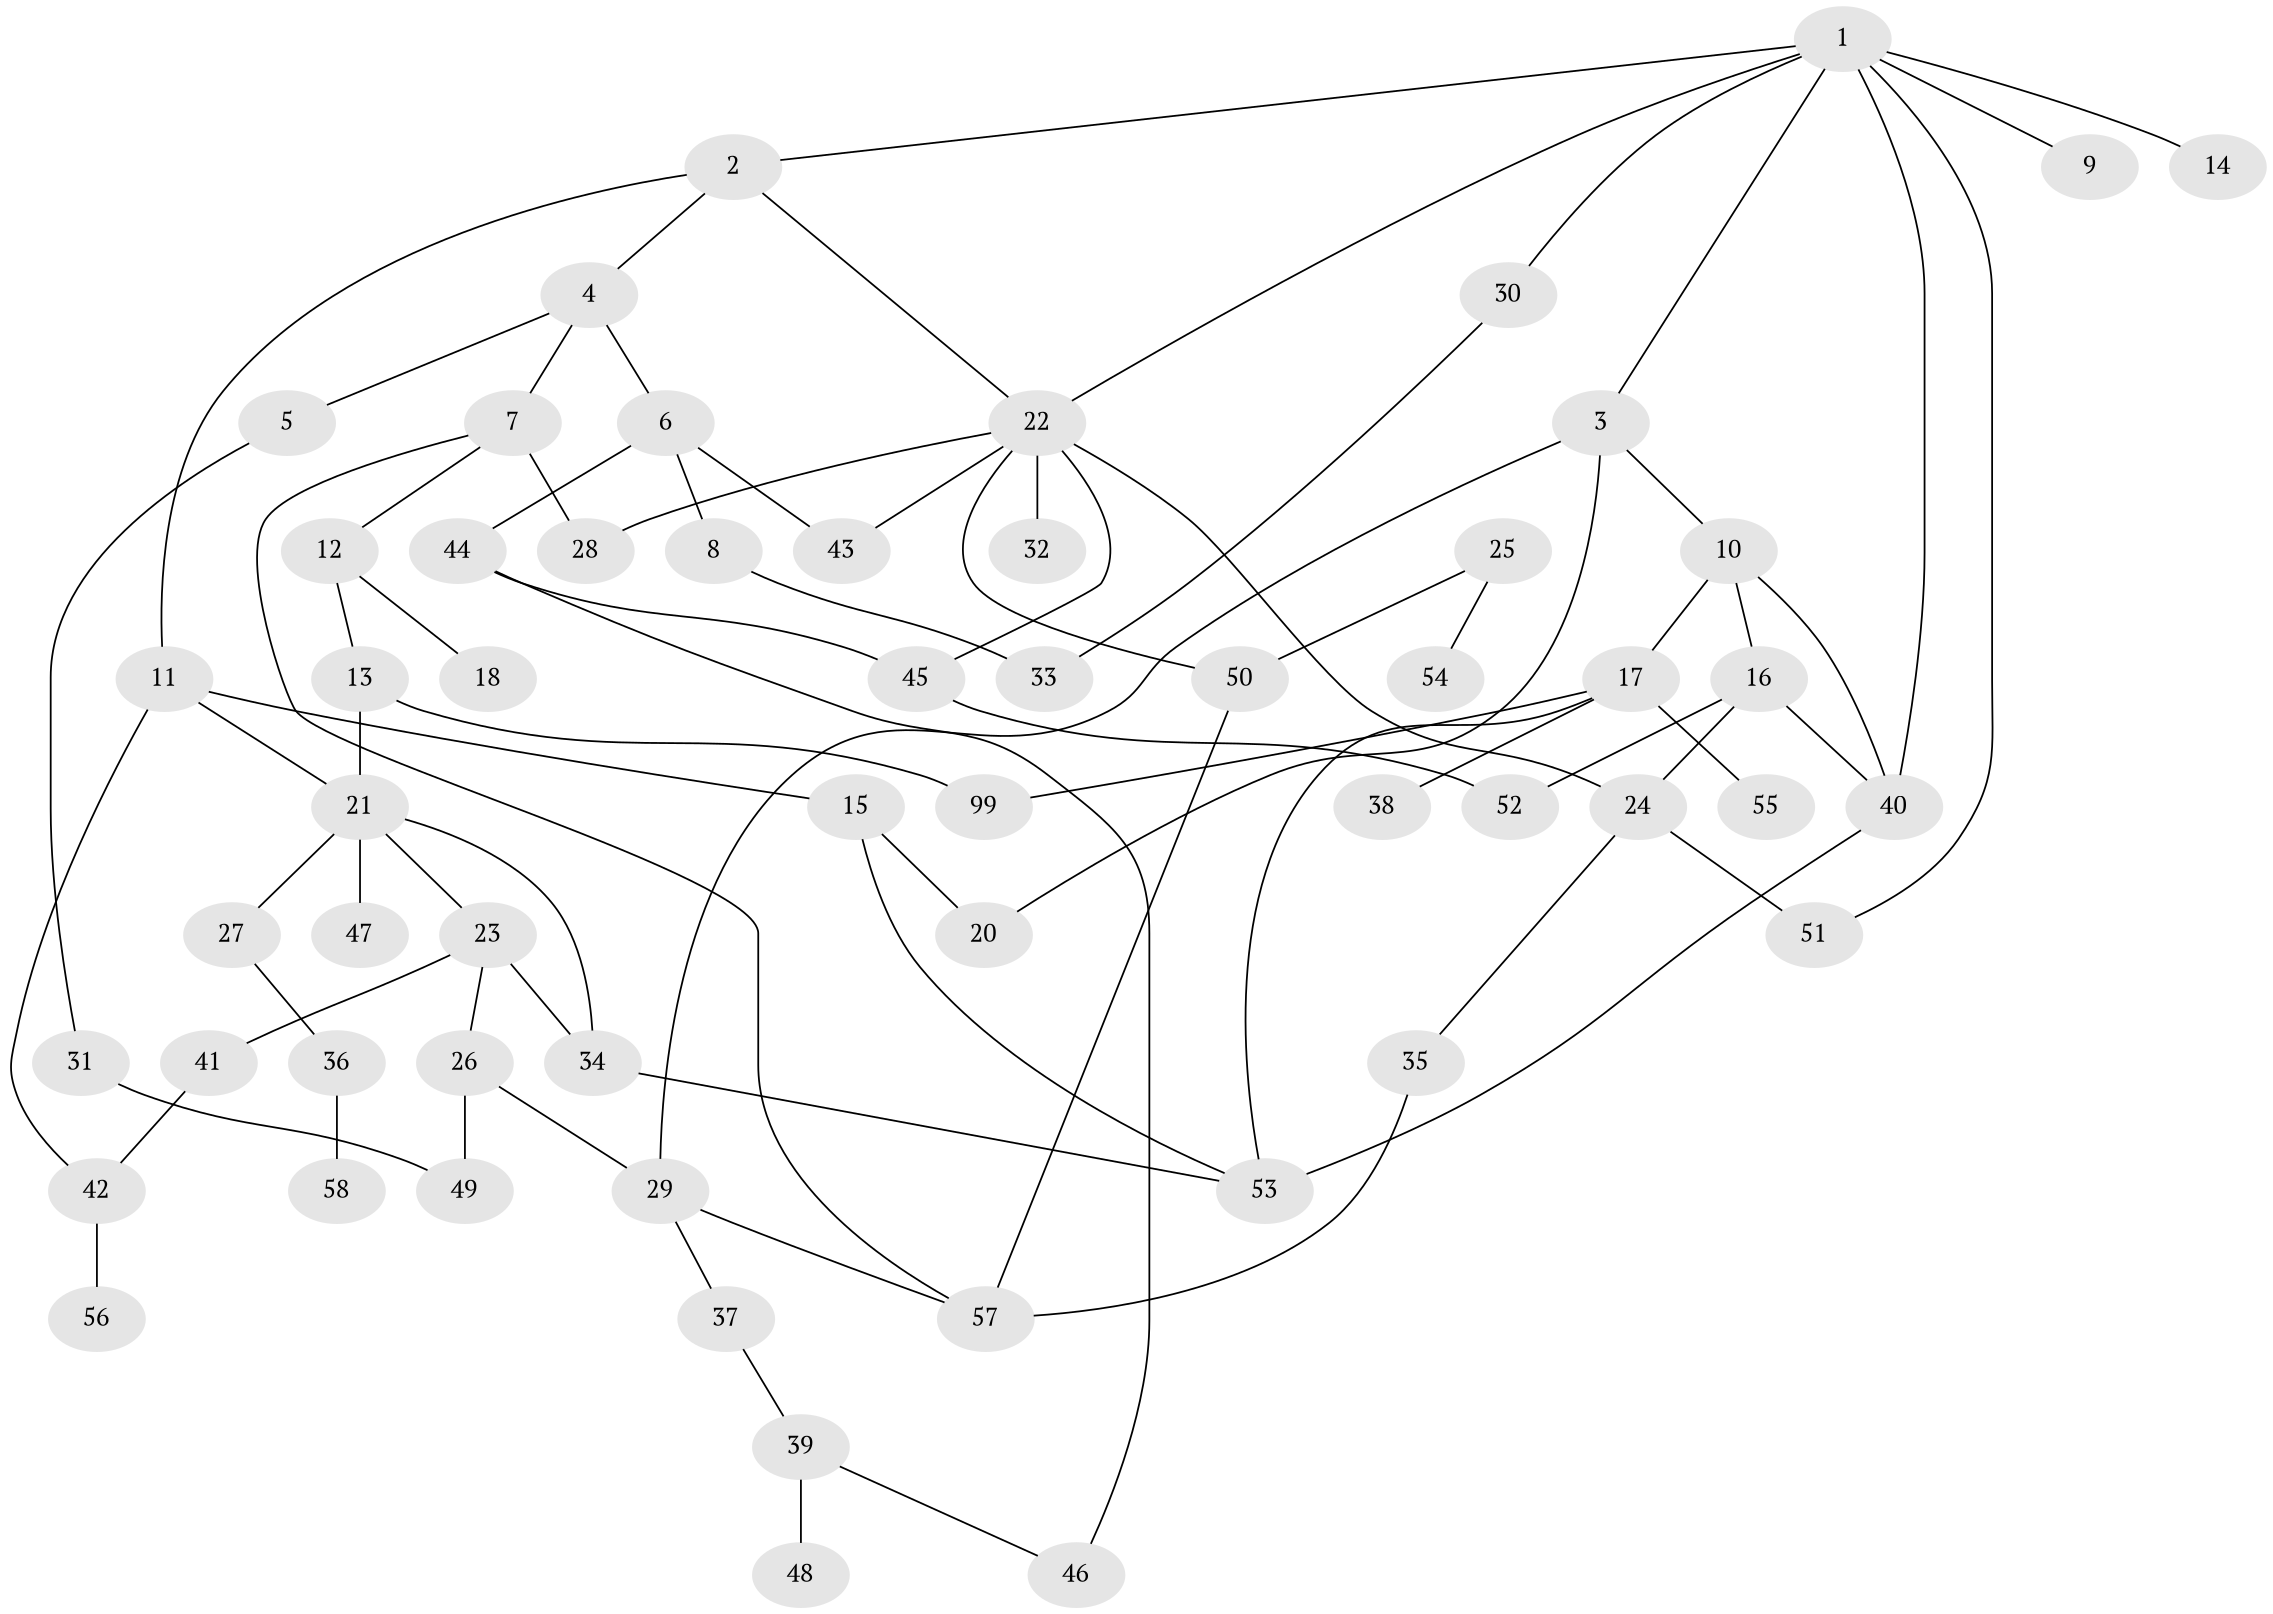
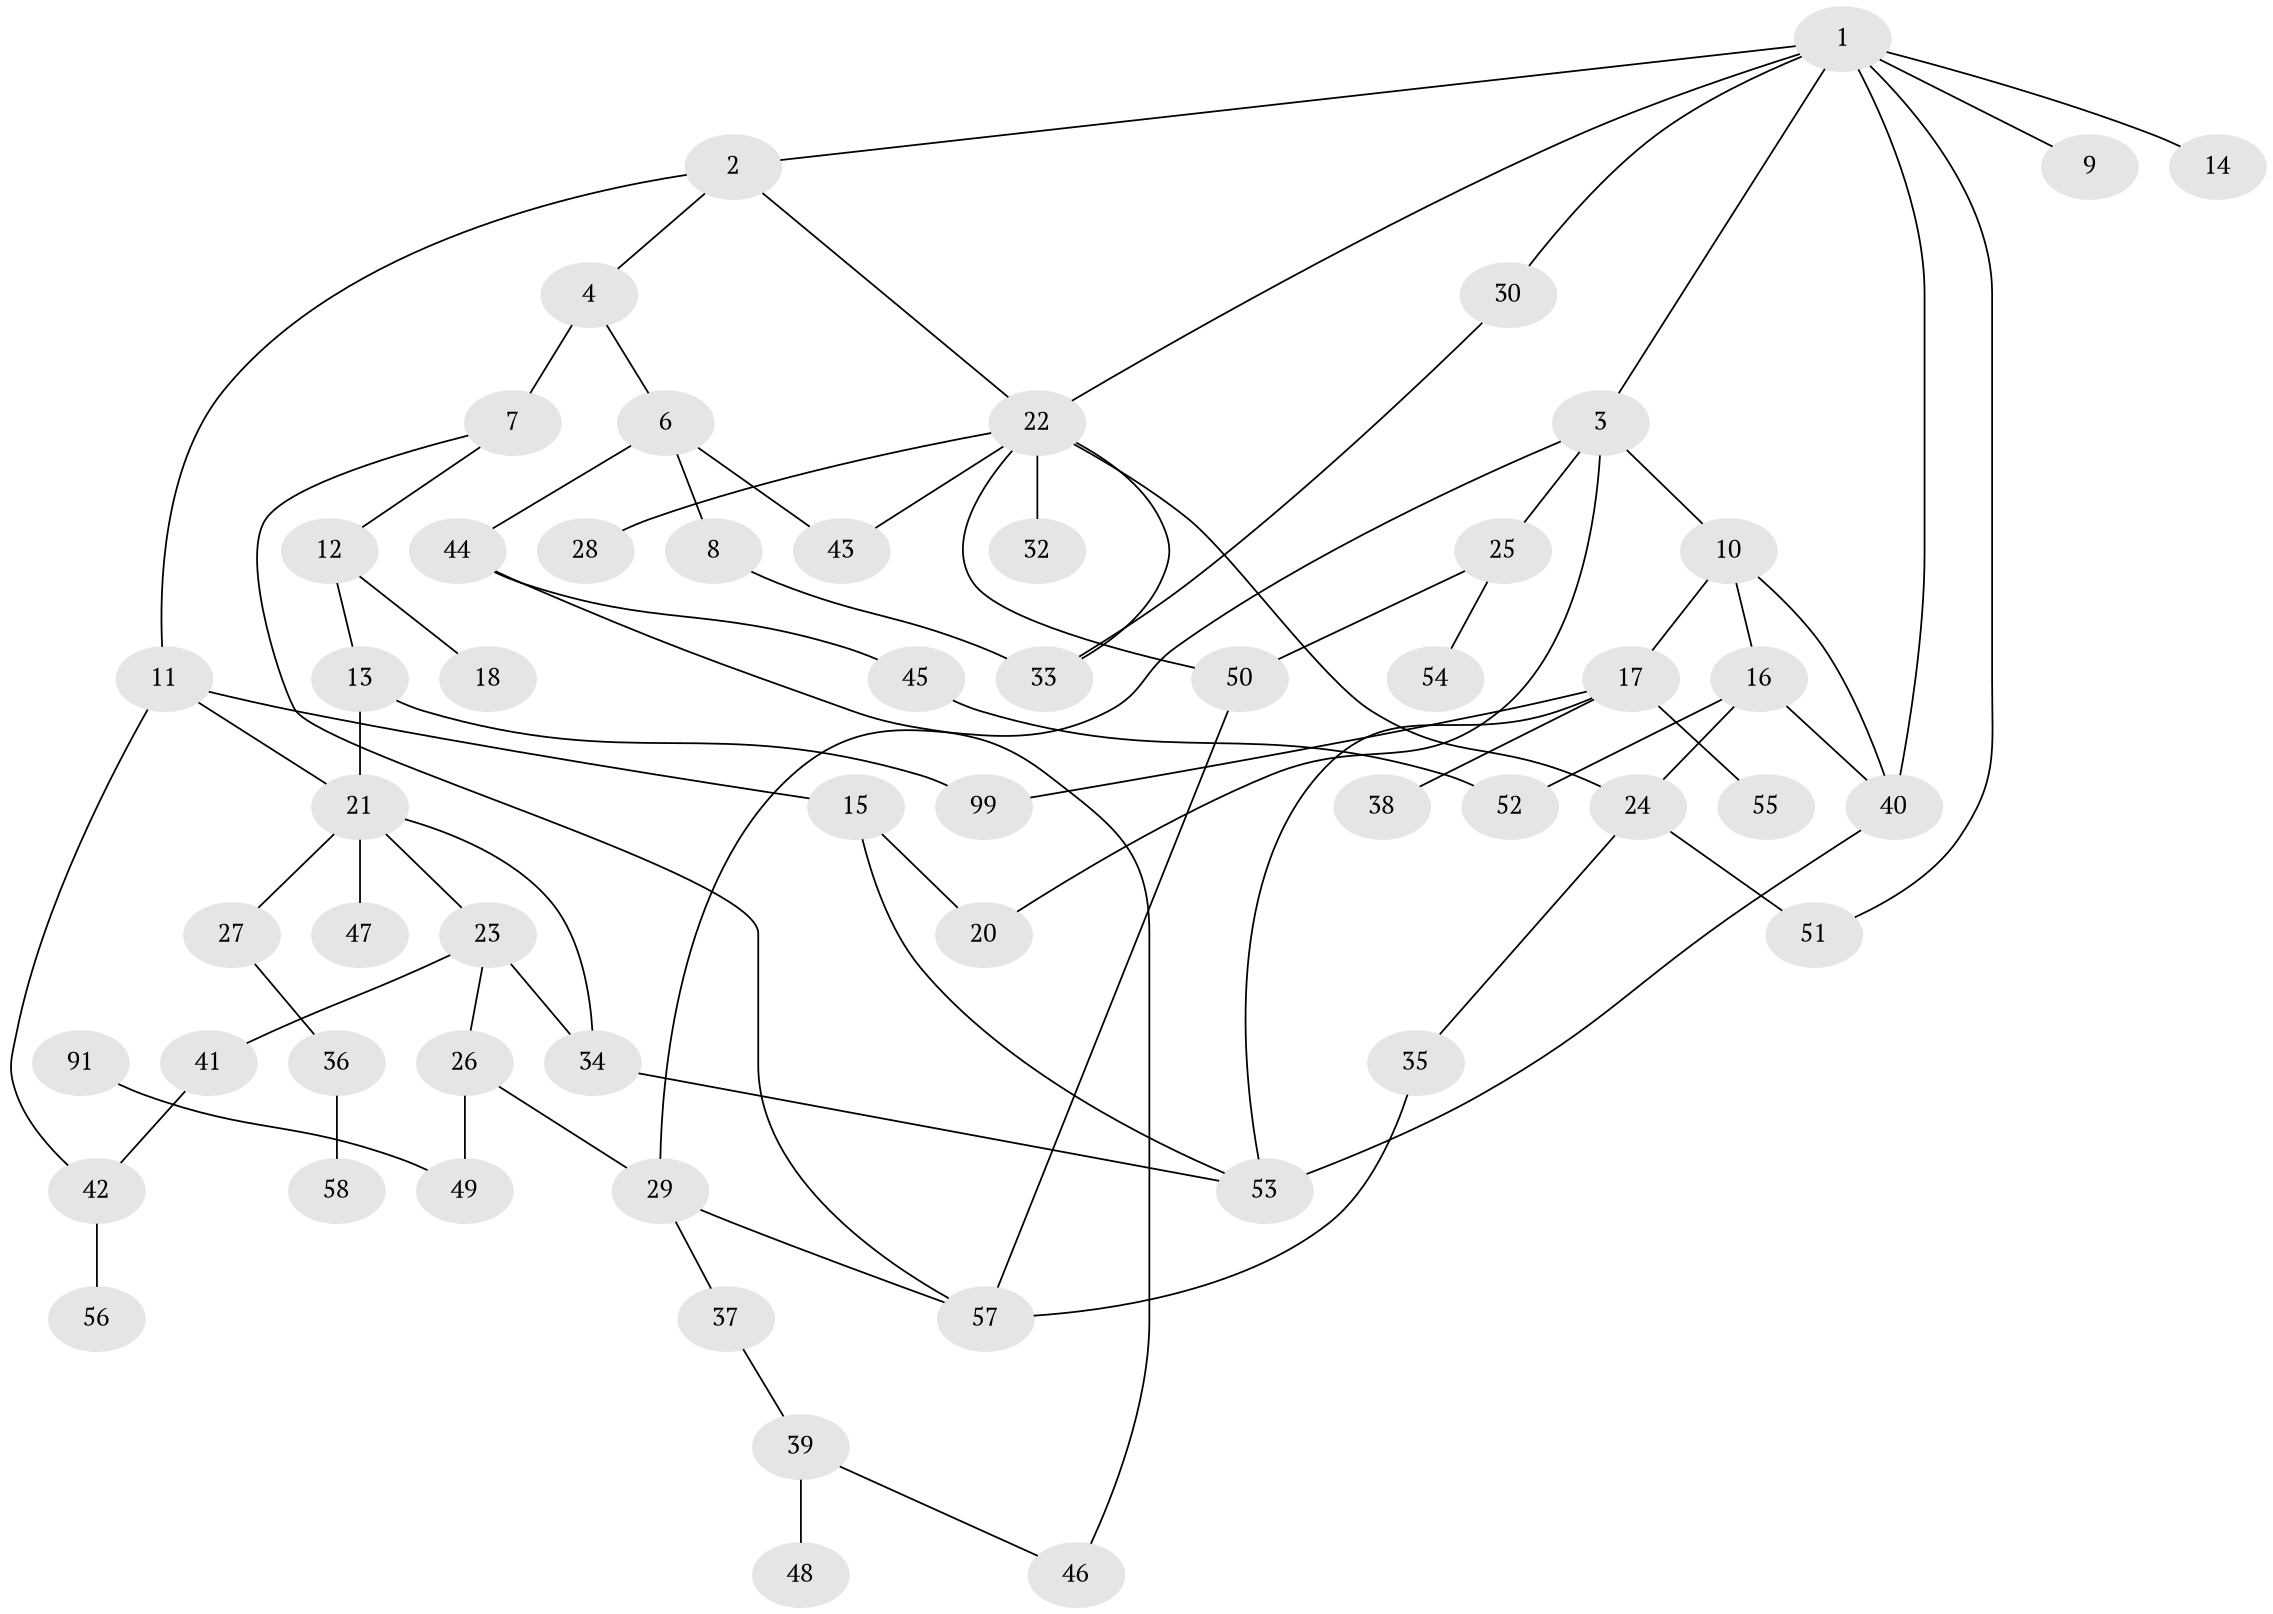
  graph {
    fontname="PT Serif"
    node [color=gray90 fontname="PT Serif" style=filled]
    edge [fontname="PT Serif"]
    1
    2
    3
    9
    14
    22
    30
    40
    51
    4
    11
    10
    20
    25
    29
    43
    28
    33
    24
    32
    50
    53
-   5
    6
    7
    15
    21
    42
    16
    17
    54
    57
    37
-   31
+   31 [label=91]
    8
    44
    12
    49
    46
    45
    13
    18
    52
    n44 [label=99]
    38
    55
    23
    27
    34
    47
    56
    35
    26
    41
    36
    58
    39
    48
    1 -- 2
    1 -- 3
    1 -- 9
    1 -- 14
    1 -- 22
    1 -- 30
    1 -- 40
    1 -- 51
    2 -- 22
    2 -- 4
    2 -- 11
    3 -- 10
    3 -- 20
+   3 -- 25
    3 -- 29
    22 -- 43
    22 -- 28
-   22 -- 45
+   22 -- 33
    22 -- 24
    22 -- 32
    22 -- 50
    30 -- 33
    40 -- 53
-   4 -- 5
    4 -- 6
    4 -- 7
    11 -- 15
    11 -- 21
    11 -- 42
    10 -- 40
    10 -- 16
    10 -- 17
    25 -- 50
    25 -- 54
    29 -- 57
    29 -- 37
    24 -- 51
    24 -- 35
    50 -- 57
-   5 -- 31
    6 -- 43
    6 -- 8
    6 -- 44
-   7 -- 28
    7 -- 57
    7 -- 12
    15 -- 20
    15 -- 53
    21 -- 23
    21 -- 27
    21 -- 34
    21 -- 47
    42 -- 56
    16 -- 40
    16 -- 24
    16 -- 52
    17 -- 53
    17 -- n44
    17 -- 38
    17 -- 55
    37 -- 39
    31 -- 49
    8 -- 33
    44 -- 46
    44 -- 45
    12 -- 13
    12 -- 18
    45 -- 52
    13 -- 21
    13 -- n44
    23 -- 34
    23 -- 26
    23 -- 41
    27 -- 36
    34 -- 53
    35 -- 57
    26 -- 29
    26 -- 49
    41 -- 42
    36 -- 58
    39 -- 46
    39 -- 48
  }
